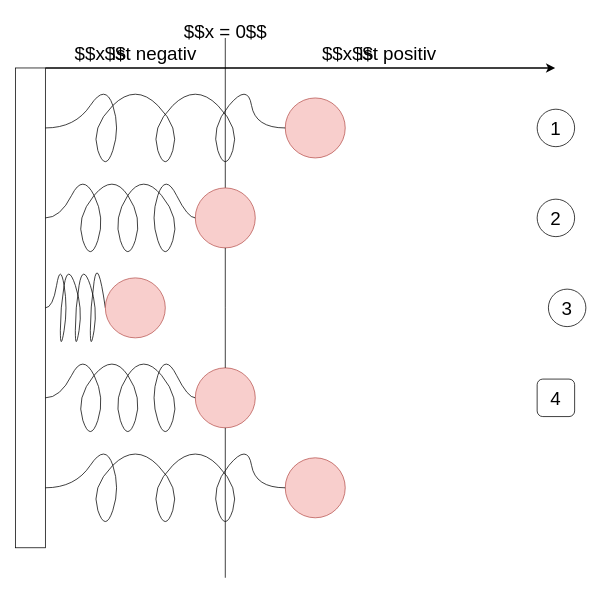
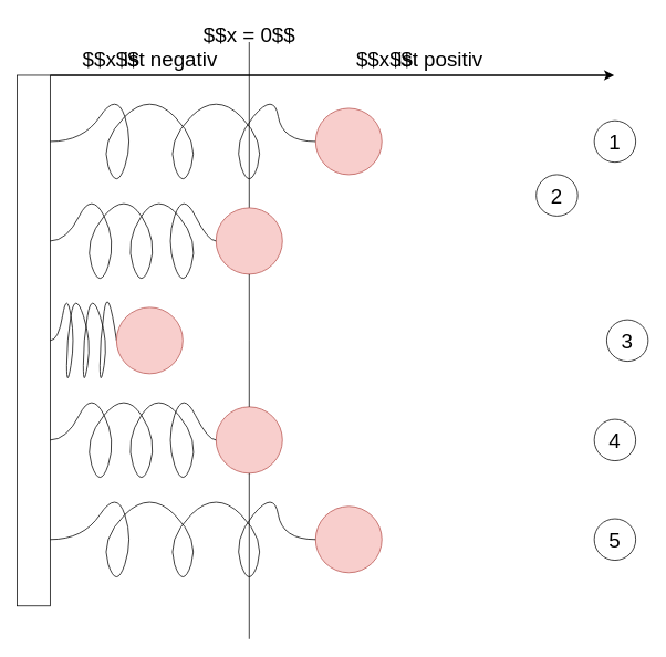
  <mxCell id="0" />
  <mxCell id="1" parent="0" />
  <mxCell id="2" value="" style="rounded=0;whiteSpace=wrap;html=1;" vertex="1" parent="1"><mxGeometry x="20" width="40" height="640" as="geometry" y="90" /></mxCell>
  <mxCell id="3" value="" style="endArrow=none;html=1;rounded=0;startArrow=none;" edge="1" parent="1" source="5"><mxGeometry width="50" height="50" relative="1" as="geometry"><mxPoint x="300" y="810" as="sourcePoint" /><mxPoint x="300" y="50" as="targetPoint" /></mxGeometry></mxCell>
  <mxCell id="4" value="" style="ellipse;whiteSpace=wrap;html=1;aspect=fixed;fillColor=#f8cecc;strokeColor=#b85450;" vertex="1" parent="1"><mxGeometry x="380" y="130" width="80" height="80" as="geometry" /></mxCell>
  <mxCell id="5" value="" style="ellipse;whiteSpace=wrap;html=1;aspect=fixed;fillColor=#f8cecc;strokeColor=#b85450;" vertex="1" parent="1"><mxGeometry x="260" y="250" width="80" height="80" as="geometry" /></mxCell>
  <mxCell id="6" value="" style="endArrow=none;html=1;rounded=0;startArrow=none;" edge="1" parent="1" target="5"><mxGeometry width="50" height="50" relative="1" as="geometry"><mxPoint x="300" y="410" as="sourcePoint" /><mxPoint x="300" as="targetPoint" y="90" /></mxGeometry></mxCell>
  <mxCell id="7" value="" style="ellipse;whiteSpace=wrap;html=1;aspect=fixed;fillColor=#f8cecc;strokeColor=#b85450;" vertex="1" parent="1"><mxGeometry x="260" y="490" width="80" height="80" as="geometry" /></mxCell>
  <mxCell id="8" value="" style="endArrow=none;html=1;rounded=0;" edge="1" parent="1" target="7"><mxGeometry width="50" height="50" relative="1" as="geometry"><mxPoint x="300" y="770" as="sourcePoint" /><mxPoint x="300" y="330" as="targetPoint" /></mxGeometry></mxCell>
  <mxCell id="9" value="" style="ellipse;whiteSpace=wrap;html=1;aspect=fixed;fillColor=#f8cecc;strokeColor=#b85450;" vertex="1" parent="1"><mxGeometry x="380" y="610" width="80" height="80" as="geometry" /></mxCell>
  <mxCell id="10" value="&lt;font style=&quot;font-size: 25px&quot;&gt;1&lt;/font&gt;" style="ellipse;whiteSpace=wrap;html=1;aspect=fixed;" vertex="1" parent="1"><mxGeometry x="716" y="145" width="50" height="50" as="geometry" /></mxCell>
- <mxCell id="11" value="&lt;font style=&quot;font-size: 25px&quot;&gt;2&lt;/font&gt;" style="ellipse;whiteSpace=wrap;html=1;aspect=fixed;" vertex="1" parent="1"><mxGeometry x="716" y="265" width="50" height="50" as="geometry" /></mxCell>
+ <mxCell id="11" value="&lt;font style=&quot;font-size: 25px&quot;&gt;2&lt;/font&gt;" style="ellipse;whiteSpace=wrap;html=1;aspect=fixed;" vertex="1" parent="1"><mxGeometry x="646" y="210" width="50" height="50" as="geometry" /></mxCell>
  <mxCell id="12" value="&lt;font style=&quot;font-size: 25px&quot;&gt;3&lt;/font&gt;" style="ellipse;whiteSpace=wrap;html=1;aspect=fixed;" vertex="1" parent="1"><mxGeometry x="731" y="385" width="50" height="50" as="geometry" /></mxCell>
- <mxCell id="13" value="&lt;font style=&quot;font-size: 25px&quot;&gt;4&lt;/font&gt;" style="whiteSpace=wrap;html=1;aspect=fixed;rounded=1;" vertex="1" parent="1"><mxGeometry x="716" y="505" width="50" height="50" as="geometry" /></mxCell>
+ <mxCell id="13" value="&lt;font style=&quot;font-size: 25px&quot;&gt;4&lt;/font&gt;" style="ellipse;whiteSpace=wrap;html=1;aspect=fixed;" vertex="1" parent="1"><mxGeometry x="716" y="505" width="50" height="50" as="geometry" /></mxCell>
+ <mxCell id="14" value="&lt;font style=&quot;font-size: 25px&quot;&gt;5&lt;/font&gt;" style="ellipse;whiteSpace=wrap;html=1;aspect=fixed;" vertex="1" parent="1"><mxGeometry x="716" y="625" width="50" height="50" as="geometry" /></mxCell>
  <mxCell id="15" value="" style="endArrow=none;html=1;fontSize=25;curved=1;" edge="1" parent="1"><mxGeometry width="50" height="50" relative="1" as="geometry"><mxPoint x="60" y="170" as="sourcePoint" /><mxPoint x="380" y="170" as="targetPoint" /><Array as="points"><mxPoint x="100" y="170" /><mxPoint x="140" y="110" /><mxPoint x="160" y="170" /><mxPoint x="140" y="230" /><mxPoint x="120" y="170" /><mxPoint x="180" y="110" /><mxPoint x="240" y="170" /><mxPoint x="220" y="230" /><mxPoint x="200" y="170" /><mxPoint x="260" y="110" /><mxPoint x="320" y="170" /><mxPoint x="300" y="230" /><mxPoint x="280" y="170" /><mxPoint x="330" y="110" /><mxPoint x="340" y="170" /></Array></mxGeometry></mxCell>
  <mxCell id="16" value="" style="endArrow=none;html=1;fontSize=25;curved=1;" edge="1" parent="1"><mxGeometry width="50" height="50" relative="1" as="geometry"><mxPoint x="60" y="530" as="sourcePoint" /><mxPoint x="260" y="530" as="targetPoint" /><Array as="points"><mxPoint x="80" y="530" /><mxPoint x="110" y="470" /><mxPoint x="140" y="530" /><mxPoint x="120" y="590" /><mxPoint x="100" y="530" /><mxPoint x="150" y="470" /><mxPoint x="190" y="530" /><mxPoint x="170" y="590" /><mxPoint x="150" y="530" /><mxPoint x="190" y="470" /><mxPoint x="240" y="530" /><mxPoint x="220" y="590" /><mxPoint x="200" y="530" /><mxPoint x="220" y="470" /><mxPoint x="250" y="530" /></Array></mxGeometry></mxCell>
  <mxCell id="17" value="" style="endArrow=none;html=1;fontSize=25;curved=1;" edge="1" parent="1"><mxGeometry width="50" height="50" relative="1" as="geometry"><mxPoint x="60" y="410" as="sourcePoint" /><mxPoint x="140" y="410" as="targetPoint" /><Array as="points"><mxPoint x="70" y="410" /><mxPoint x="80" y="350" /><mxPoint x="90" y="410" /><mxPoint x="80" y="470" /><mxPoint x="80" y="410" /><mxPoint x="90" y="350" /><mxPoint x="110" y="410" /><mxPoint x="100" y="470" /><mxPoint x="100" y="410" /><mxPoint x="110" y="350" /><mxPoint x="130" y="410" /><mxPoint x="120" y="470" /><mxPoint x="120" y="410" /><mxPoint x="130" y="340" /><mxPoint x="140" y="410" /></Array></mxGeometry></mxCell>
  <mxCell id="18" value="" style="endArrow=none;html=1;fontSize=25;curved=1;" edge="1" parent="1"><mxGeometry width="50" height="50" relative="1" as="geometry"><mxPoint x="60" y="650" as="sourcePoint" /><mxPoint x="380" y="650" as="targetPoint" /><Array as="points"><mxPoint x="100" y="650" /><mxPoint x="140" y="590" /><mxPoint x="160" y="650" /><mxPoint x="140" y="710" /><mxPoint x="120" y="650" /><mxPoint x="180" y="590" /><mxPoint x="240" y="650" /><mxPoint x="220" y="710" /><mxPoint x="200" y="650" /><mxPoint x="260" y="590" /><mxPoint x="320" y="650" /><mxPoint x="300" y="710" /><mxPoint x="280" y="650" /><mxPoint x="330" y="590" /><mxPoint x="340" y="650" /></Array></mxGeometry></mxCell>
  <mxCell id="19" value="" style="endArrow=none;html=1;fontSize=25;curved=1;" edge="1" parent="1"><mxGeometry width="50" height="50" relative="1" as="geometry"><mxPoint x="60" y="290" as="sourcePoint" /><mxPoint x="260" y="290" as="targetPoint" /><Array as="points"><mxPoint x="80" y="290" /><mxPoint x="110" y="230" /><mxPoint x="140" y="290" /><mxPoint x="120" y="350" /><mxPoint x="100" y="290" /><mxPoint x="150" y="230" /><mxPoint x="190" y="290" /><mxPoint x="170" y="350" /><mxPoint x="150" y="290" /><mxPoint x="190" y="230" /><mxPoint x="240" y="290" /><mxPoint x="220" y="350" /><mxPoint x="200" y="290" /><mxPoint x="220" y="230" /><mxPoint x="250" y="290" /></Array></mxGeometry></mxCell>
  <mxCell id="20" value="" style="ellipse;whiteSpace=wrap;html=1;aspect=fixed;fillColor=#f8cecc;strokeColor=#b85450;" vertex="1" parent="1"><mxGeometry x="140" y="370" width="80" height="80" as="geometry" /></mxCell>
  <mxCell id="21" value="" style="endArrow=none;html=1;rounded=0;startArrow=none;" edge="1" parent="1" source="7"><mxGeometry width="50" height="50" relative="1" as="geometry"><mxPoint x="300" y="490" as="sourcePoint" /><mxPoint x="300" y="410" as="targetPoint" /></mxGeometry></mxCell>
  <mxCell id="22" value="$$x = 0$$" style="text;html=1;resizable=0;autosize=1;align=center;verticalAlign=middle;points=[];fillColor=none;strokeColor=none;rounded=0;fontSize=25;" vertex="1" parent="1"><mxGeometry x="235" y="20" width="130" height="40" as="geometry" /></mxCell>
  <mxCell id="23" value="" style="endArrow=classic;html=1;fontSize=25;curved=1;exitX=1;exitY=0;exitDx=0;exitDy=0;strokeWidth=2;" edge="1" parent="1" source="2"><mxGeometry width="50" height="50" relative="1" as="geometry"><mxPoint x="380" y="260" as="sourcePoint" /><mxPoint x="740" as="targetPoint" y="90" /></mxGeometry></mxCell>
  <mxCell id="24" value="ist positiv" style="text;html=1;resizable=0;autosize=1;align=center;verticalAlign=middle;points=[];fillColor=none;strokeColor=none;rounded=0;fontSize=25;" vertex="1" parent="1"><mxGeometry x="470" y="50" width="120" height="40" as="geometry" /></mxCell>
  <mxCell id="25" value="$$x$$" style="text;html=1;resizable=0;autosize=1;align=center;verticalAlign=middle;points=[];fillColor=none;strokeColor=none;rounded=0;fontSize=25;" vertex="1" parent="1"><mxGeometry x="423" y="50" width="80" height="40" as="geometry" /></mxCell>
  <mxCell id="26" value="ist negativ" style="text;html=1;resizable=0;autosize=1;align=center;verticalAlign=middle;points=[];fillColor=none;strokeColor=none;rounded=0;fontSize=25;" vertex="1" parent="1"><mxGeometry x="140" y="50" width="130" height="40" as="geometry" /></mxCell>
  <mxCell id="27" value="$$x$$" style="text;html=1;resizable=0;autosize=1;align=center;verticalAlign=middle;points=[];fillColor=none;strokeColor=none;rounded=0;fontSize=25;" vertex="1" parent="1"><mxGeometry x="93" y="50" width="80" height="40" as="geometry" /></mxCell>
